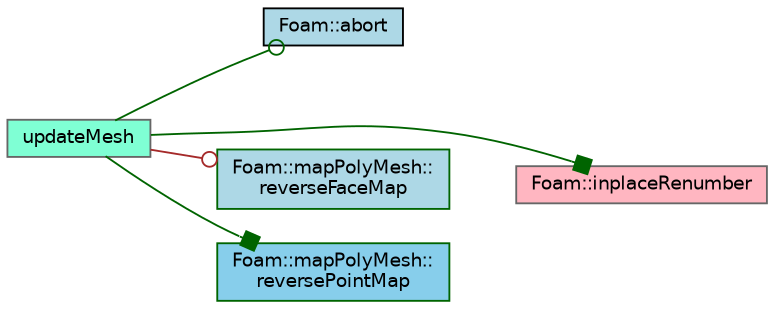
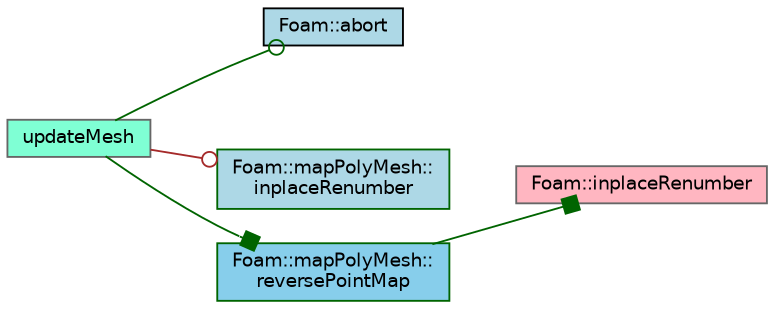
  digraph {
    rankdir=LR
    node [color=gray40 fillcolor=lightblue fontname=Helvetica fontsize=10 shape=record style=filled]
    edge [arrowhead=odot color=darkgreen fontname=Helvetica fontsize=10 labelfontname=Helvetica labelfontsize=10 style=solid]
    n1 [fillcolor=aquamarine fontcolor=black height=0.2 label=updateMesh width=0.4]
    n2 [color=black height=0.2 label="Foam::abort" width=0.4]
    n3 [fillcolor=lightpink height=0.2 label="Foam::inplaceRenumber" width=0.4]
-   n4 [color=darkgreen height=0.2 label="Foam::mapPolyMesh::\lreverseFaceMap" width=0.4]
+   n4 [color=darkgreen height=0.2 label="Foam::mapPolyMesh::\linplaceRenumber" width=0.4]
    n5 [color=darkgreen fillcolor=skyblue height=0.2 label="Foam::mapPolyMesh::\lreversePointMap" width=0.4]
    n1 -> n2
-   n1 -> n3 [arrowhead=box]
+   n5 -> n3 [arrowhead=box]
    n1 -> n4 [color=brown]
    n1 -> n5 [arrowhead=box]
  }
